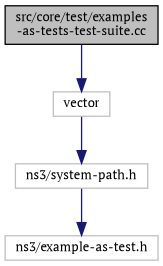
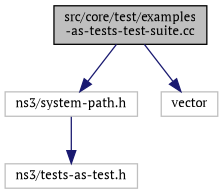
  digraph {
    fontname="PT Serif"
    node [color=grey75 fillcolor=white fontname="PT Serif" fontsize=10 shape=record style=filled]
    edge [color=midnightblue fontname="PT Serif" fontsize=10 labelfontname=Helvetica labelfontsize=10 style=solid]
    n1 [color=black fillcolor=grey75 fontcolor=black height=0.2 label="src/core/test/examples\l-as-tests-test-suite.cc" width=0.4]
    n2 [height=0.2 label="ns3/system-path.h" width=0.4]
    n3 [height=0.2 label=vector width=0.4]
-   n4 [height=0.2 label="ns3/example-as-test.h" width=0.4]
-   n3 -> n2
+   n4 [height=0.2 label="ns3/tests-as-test.h" width=0.4]
+   n1 -> n2
    n1 -> n3
    n2 -> n4
  }
